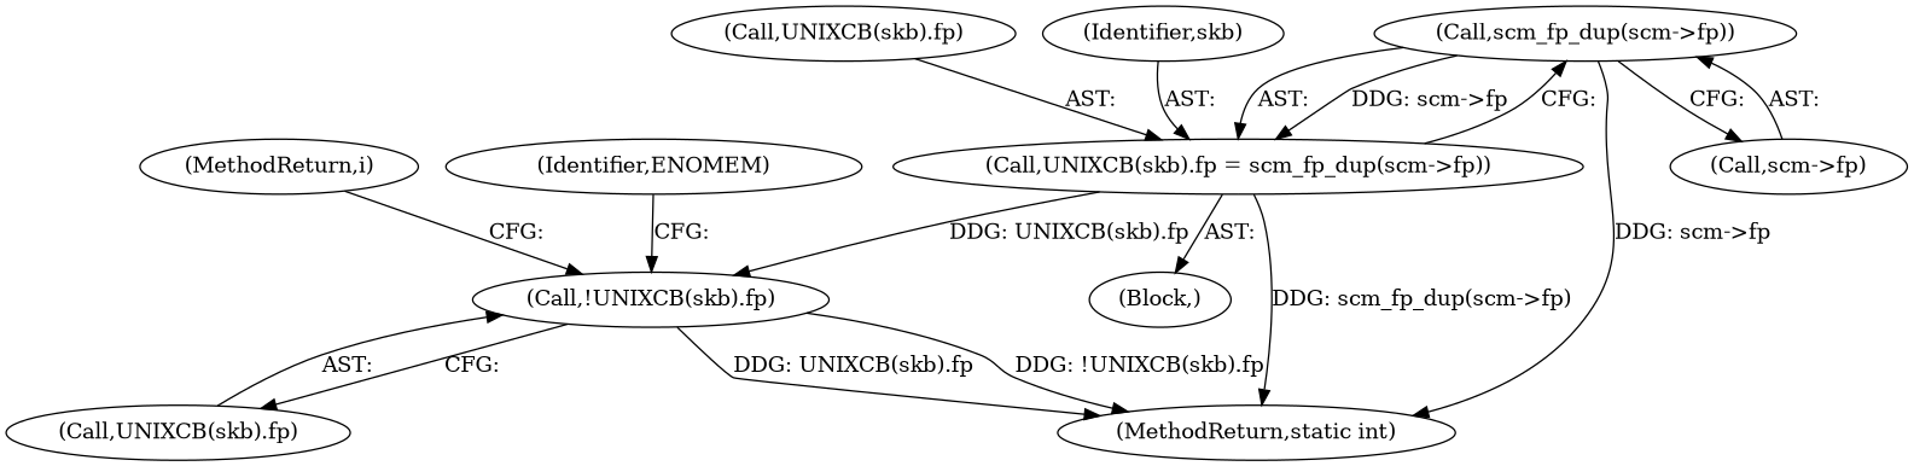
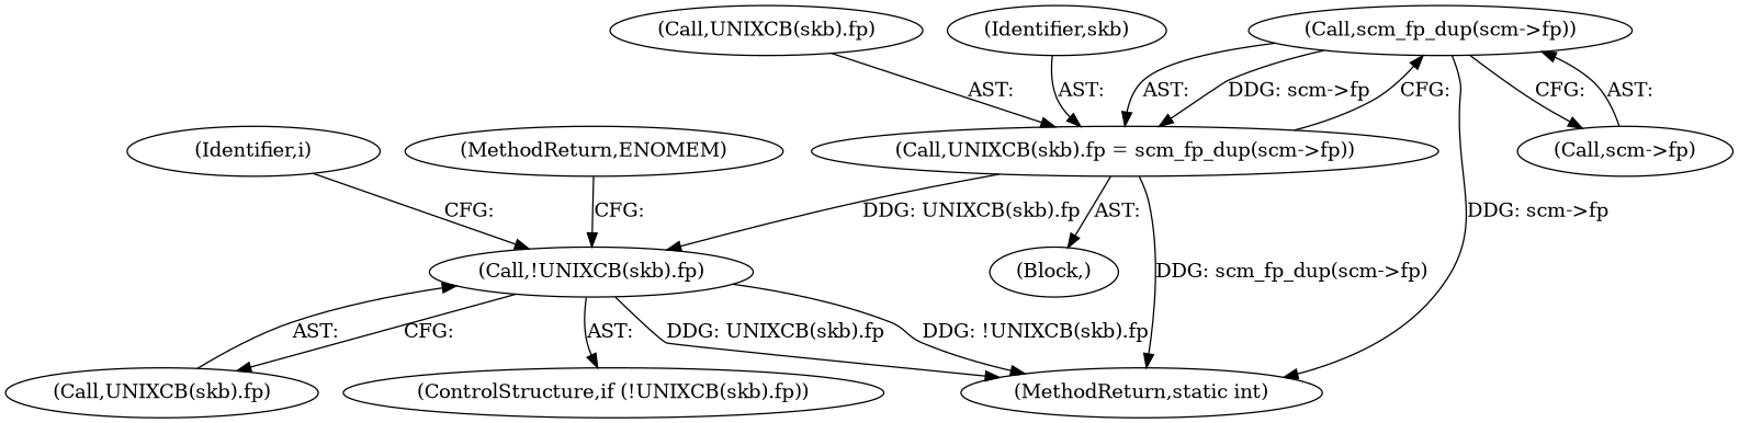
  digraph {
    n1 [label="(Call,scm_fp_dup(scm->fp))"]
    n2 [label="(Call,UNIXCB(skb).fp = scm_fp_dup(scm->fp))"]
    n3 [label="(MethodReturn,static int)"]
    n4 [label="(Call,scm->fp)"]
    n5 [label="(Call,!UNIXCB(skb).fp)"]
    n6 [label="(Block,)"]
    n7 [label="(Call,UNIXCB(skb).fp)"]
-   n9 [label="(MethodReturn,i)"]
-   n10 [label="(Identifier,ENOMEM)"]
+   n8 [label="(ControlStructure,if (!UNIXCB(skb).fp))"]
+   n9 [label="(Identifier,i)"]
+   n10 [label="(MethodReturn,ENOMEM)"]
    n11 [label="(Call,UNIXCB(skb).fp)"]
    n12 [label="(Identifier,skb)"]
    n1 -> n2 [label="AST: "]
    n1 -> n2 [label="DDG: scm->fp"]
    n1 -> n3 [label="DDG: scm->fp"]
    n1 -> n4 [label="CFG: "]
    n2 -> n1 [label="CFG: "]
    n2 -> n3 [label="DDG: scm_fp_dup(scm->fp)"]
    n2 -> n5 [label="DDG: UNIXCB(skb).fp"]
    n2 -> n6 [label="AST: "]
    n4 -> n1 [label="AST: "]
    n5 -> n3 [label="DDG: !UNIXCB(skb).fp"]
    n5 -> n3 [label="DDG: UNIXCB(skb).fp"]
    n5 -> n7 [label="CFG: "]
+   n5 -> n8 [label="AST: "]
    n7 -> n5 [label="AST: "]
    n9 -> n5 [label="CFG: "]
    n10 -> n5 [label="CFG: "]
    n11 -> n2 [label="AST: "]
    n12 -> n2 [label="AST: "]
  }
